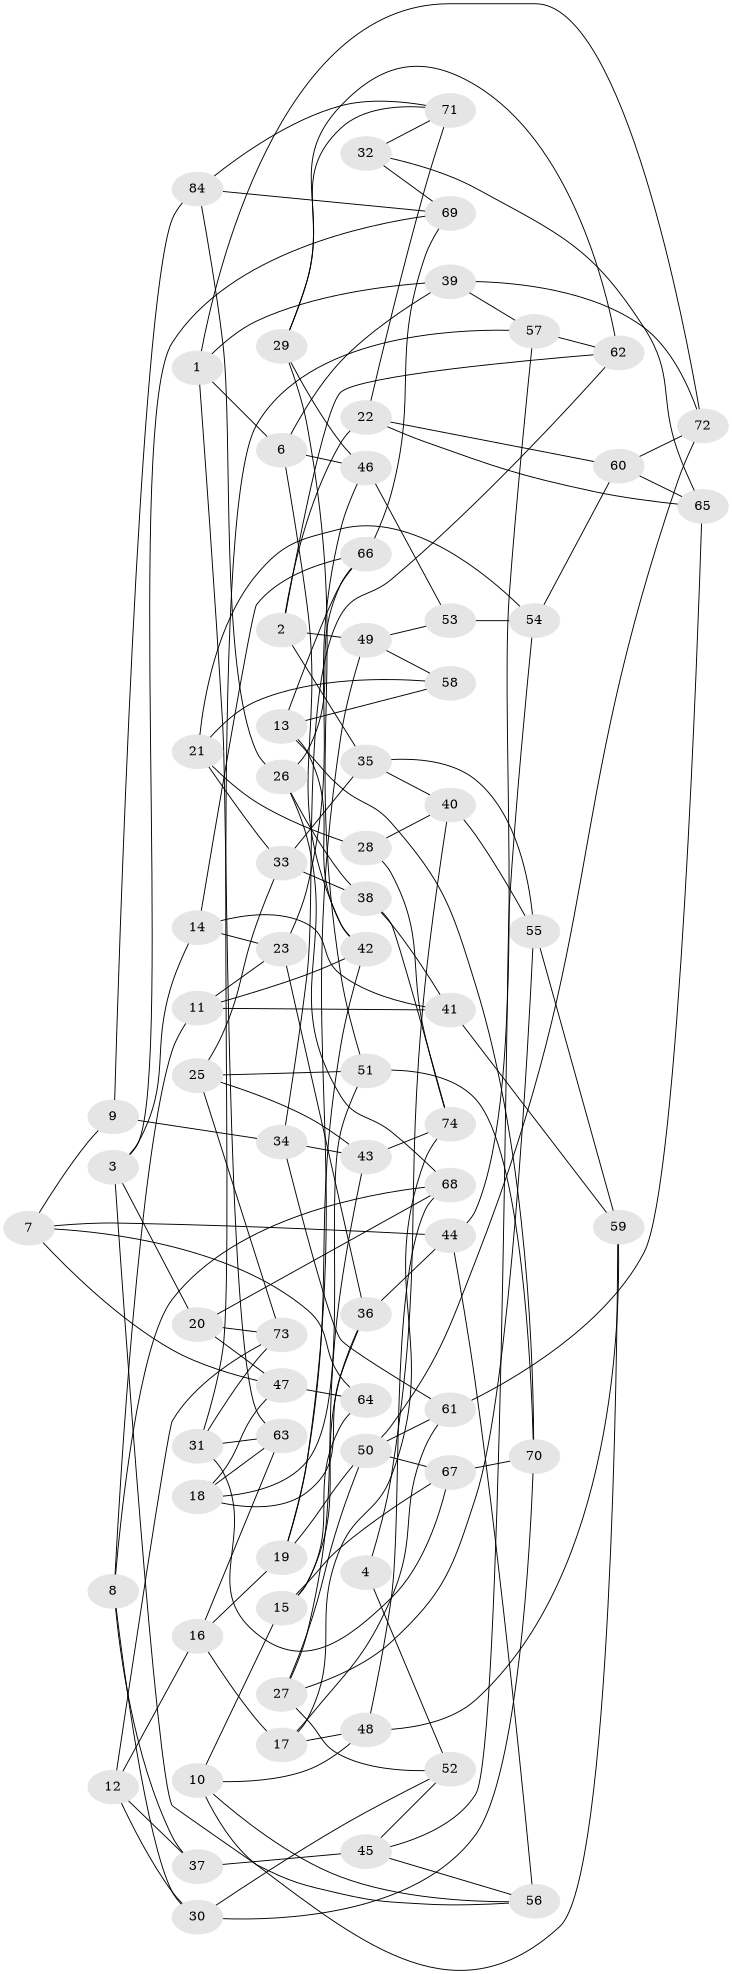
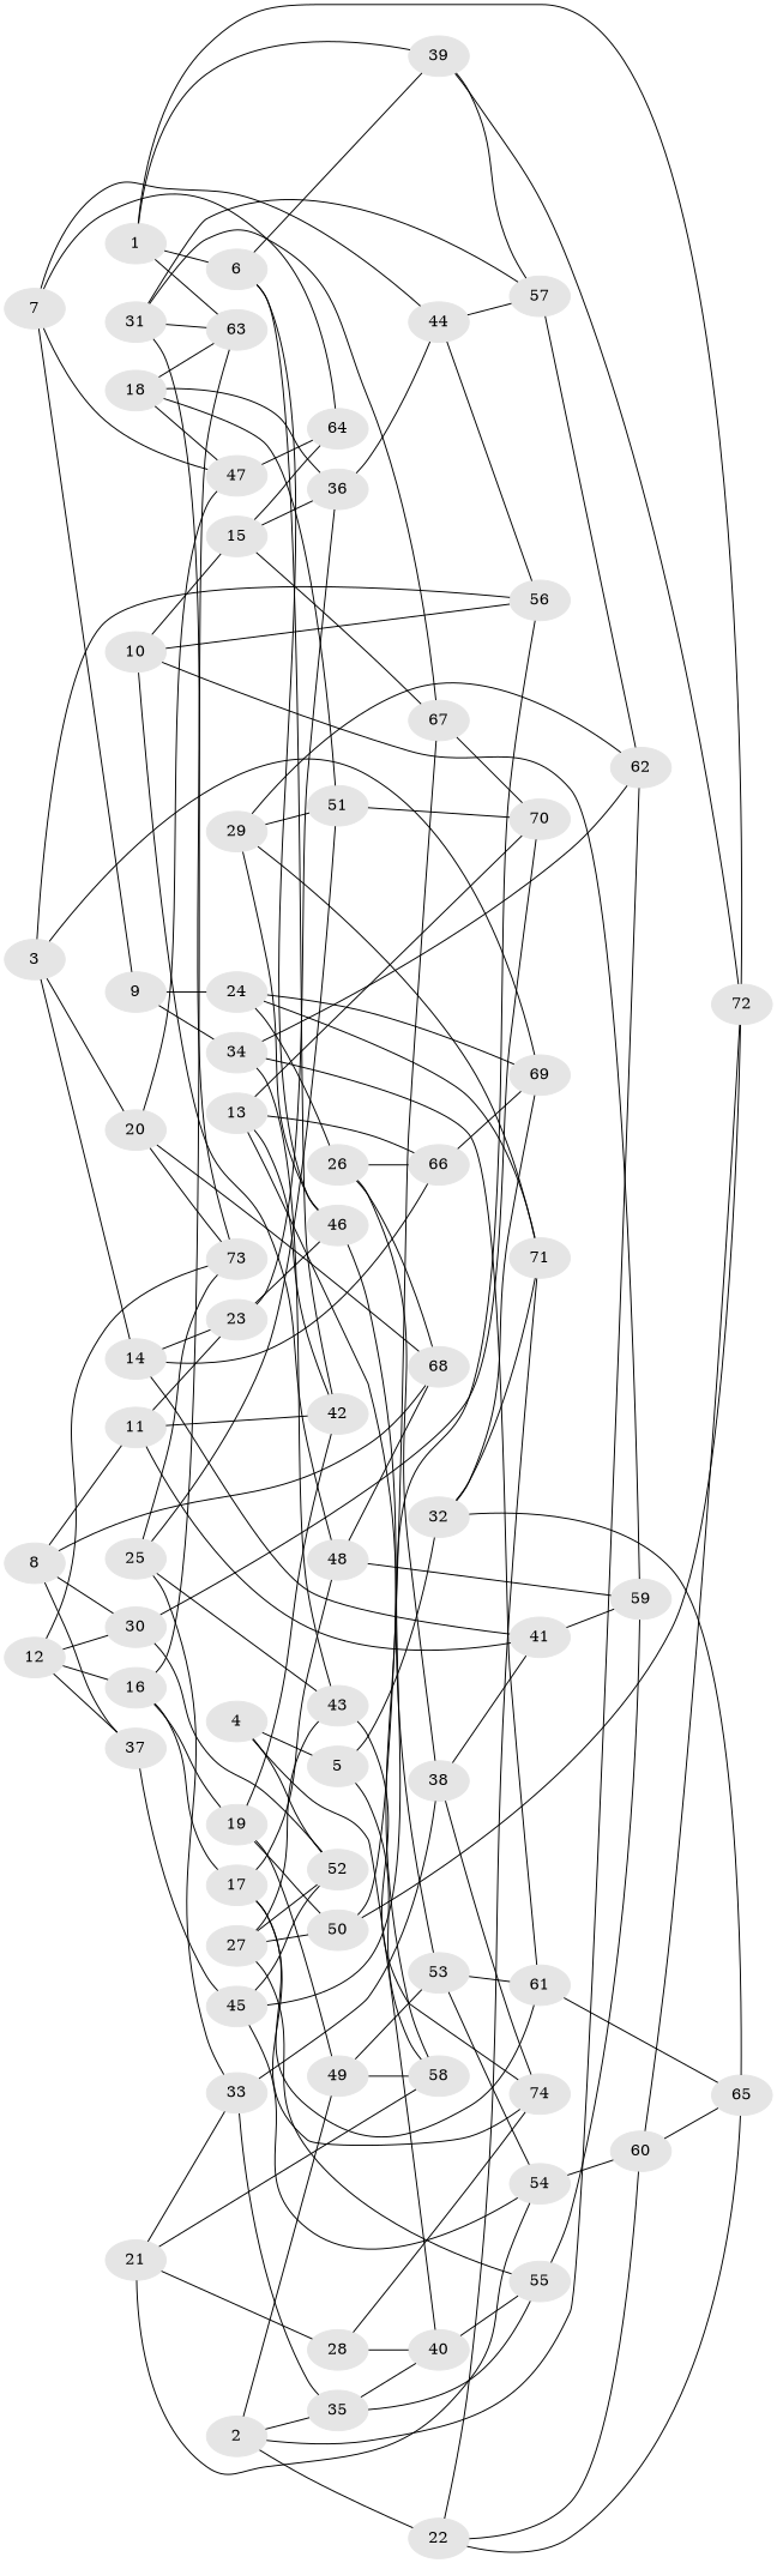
  graph {
    rankdir=LR
    node [color=gray90 style=filled]
    1
    6
    39
    63
    72
    42
    46
    57
    2
    22
    35
    49
    62
    60
    65
    71
    40
    55
    58
    53
    3
    14
    20
    56
    69
    23
    41
    66
    47
    68
    73
    4
+   5
    52
    32
    28
    74
    7
    64
    9
    44
-   24 [label=84]
+   24
    34
    8
    11
    30
    37
    70
    45
    26
    61
    43
    10
    15
    48
    59
    36
    67
    12
    16
    17
    19
    13
    50
    18
    51
    21
    33
    54
    38
    25
    27
    29
    31
    1 -- 6
    1 -- 39
    1 -- 63
    1 -- 72
    6 -- 39
    6 -- 42
    6 -- 46
    39 -- 72
    39 -- 57
    46 -- 53
    57 -- 62
    2 -- 22
    2 -- 35
    2 -- 49
    2 -- 62
    22 -- 60
    22 -- 65
    22 -- 71
    35 -- 40
    35 -- 55
    49 -- 58
    49 -- 53
    60 -- 72
    60 -- 65
    40 -- 55
    55 -- 59
-   50 -- 61
+   53 -- 61
    53 -- 54
    3 -- 14
    3 -- 20
    3 -- 56
    3 -- 69
    14 -- 23
    14 -- 41
    14 -- 66
    20 -- 47
    20 -- 68
    20 -- 73
    23 -- 46
    23 -- 36
    41 -- 59
    66 -- 69
    47 -- 64
    4 -- 40
+   4 -- 5
    4 -- 52
+   5 -- 58
+   5 -- 32
    32 -- 65
    32 -- 71
    32 -- 69
    28 -- 40
    28 -- 74
    7 -- 47
    7 -- 64
    7 -- 9
    7 -- 44
    9 -- 24
    9 -- 34
    44 -- 57
    44 -- 56
    24 -- 71
    24 -- 69
    24 -- 26
    34 -- 62
    34 -- 61
    34 -- 43
    8 -- 68
    8 -- 11
    8 -- 30
    8 -- 37
    11 -- 42
    11 -- 23
    11 -- 41
    30 -- 52
    30 -- 70
    37 -- 45
    45 -- 56
    45 -- 52
    45 -- 54
    26 -- 66
    26 -- 68
    26 -- 38
    61 -- 65
    43 -- 74
    10 -- 56
    10 -- 15
    10 -- 48
    10 -- 59
    15 -- 64
    15 -- 36
    15 -- 67
    48 -- 68
    48 -- 59
    36 -- 44
    67 -- 70
    12 -- 73
    12 -- 30
    12 -- 37
    12 -- 16
    16 -- 63
    16 -- 17
    16 -- 19
    17 -- 74
    17 -- 61
    17 -- 48
    19 -- 42
    19 -- 49
    19 -- 50
    13 -- 42
    13 -- 58
    13 -- 66
    13 -- 70
    50 -- 72
    50 -- 67
    18 -- 63
    18 -- 47
    18 -- 36
    18 -- 51
    51 -- 70
    21 -- 58
    21 -- 28
    21 -- 33
    21 -- 54
    33 -- 35
    33 -- 38
    54 -- 60
    38 -- 41
    38 -- 74
    25 -- 73
    25 -- 43
    25 -- 51
    25 -- 33
    27 -- 55
    27 -- 52
    27 -- 43
    27 -- 50
    29 -- 46
    29 -- 62
    29 -- 71
    29 -- 51
    31 -- 63
    31 -- 57
    31 -- 73
    31 -- 67
  }
